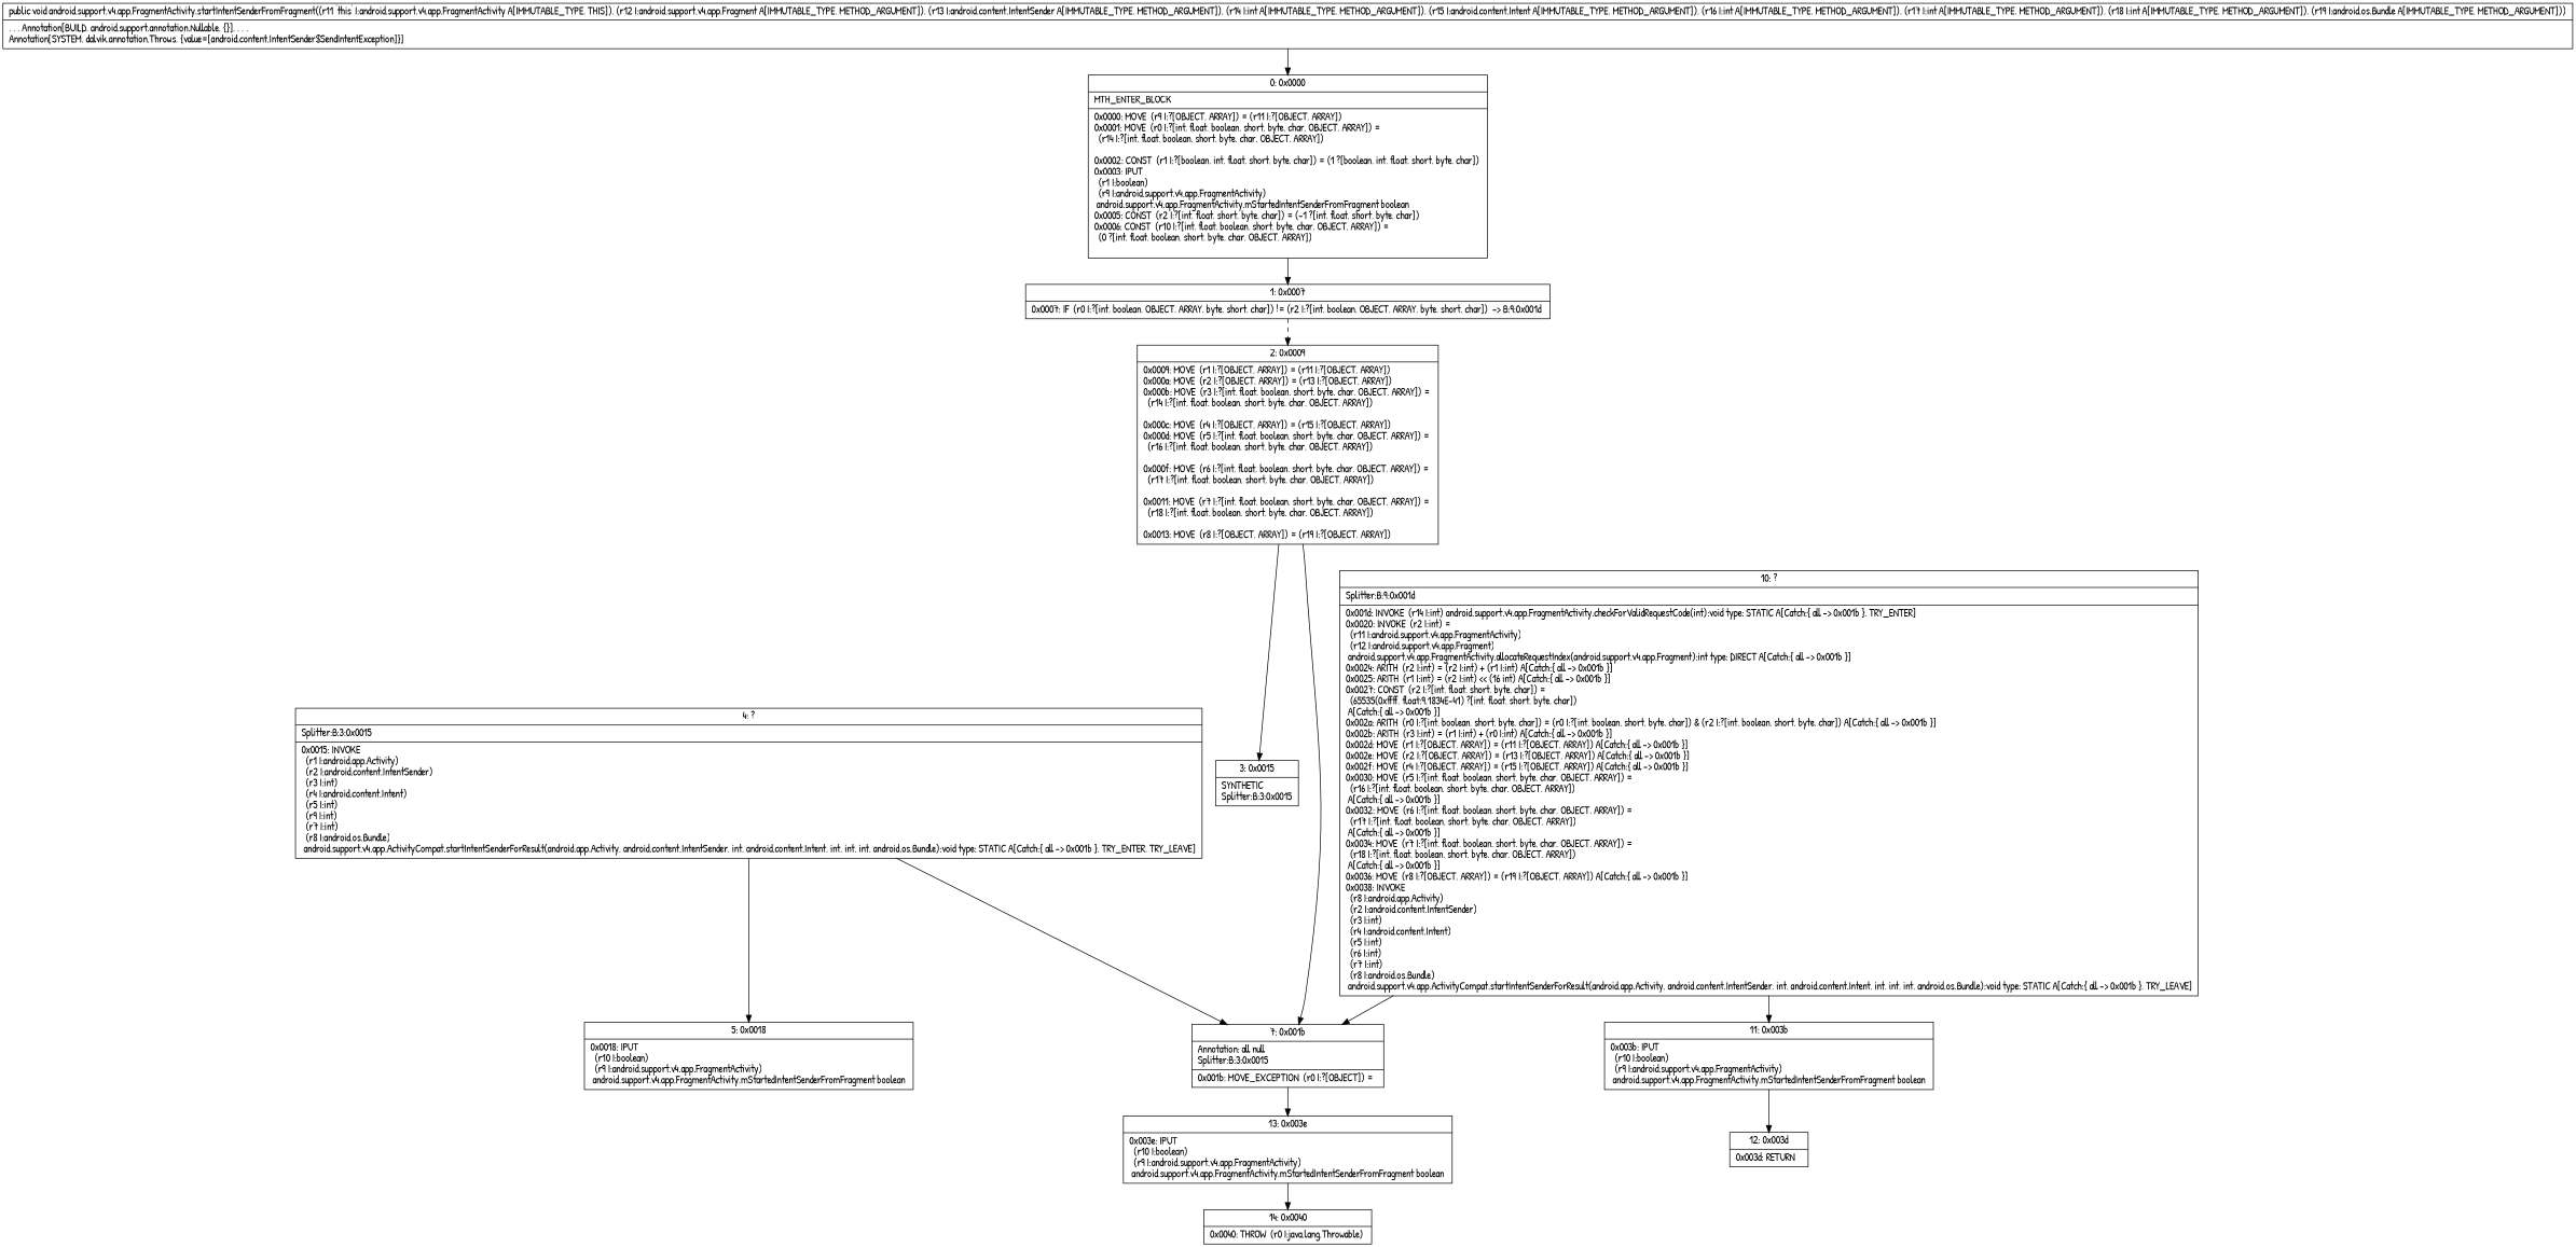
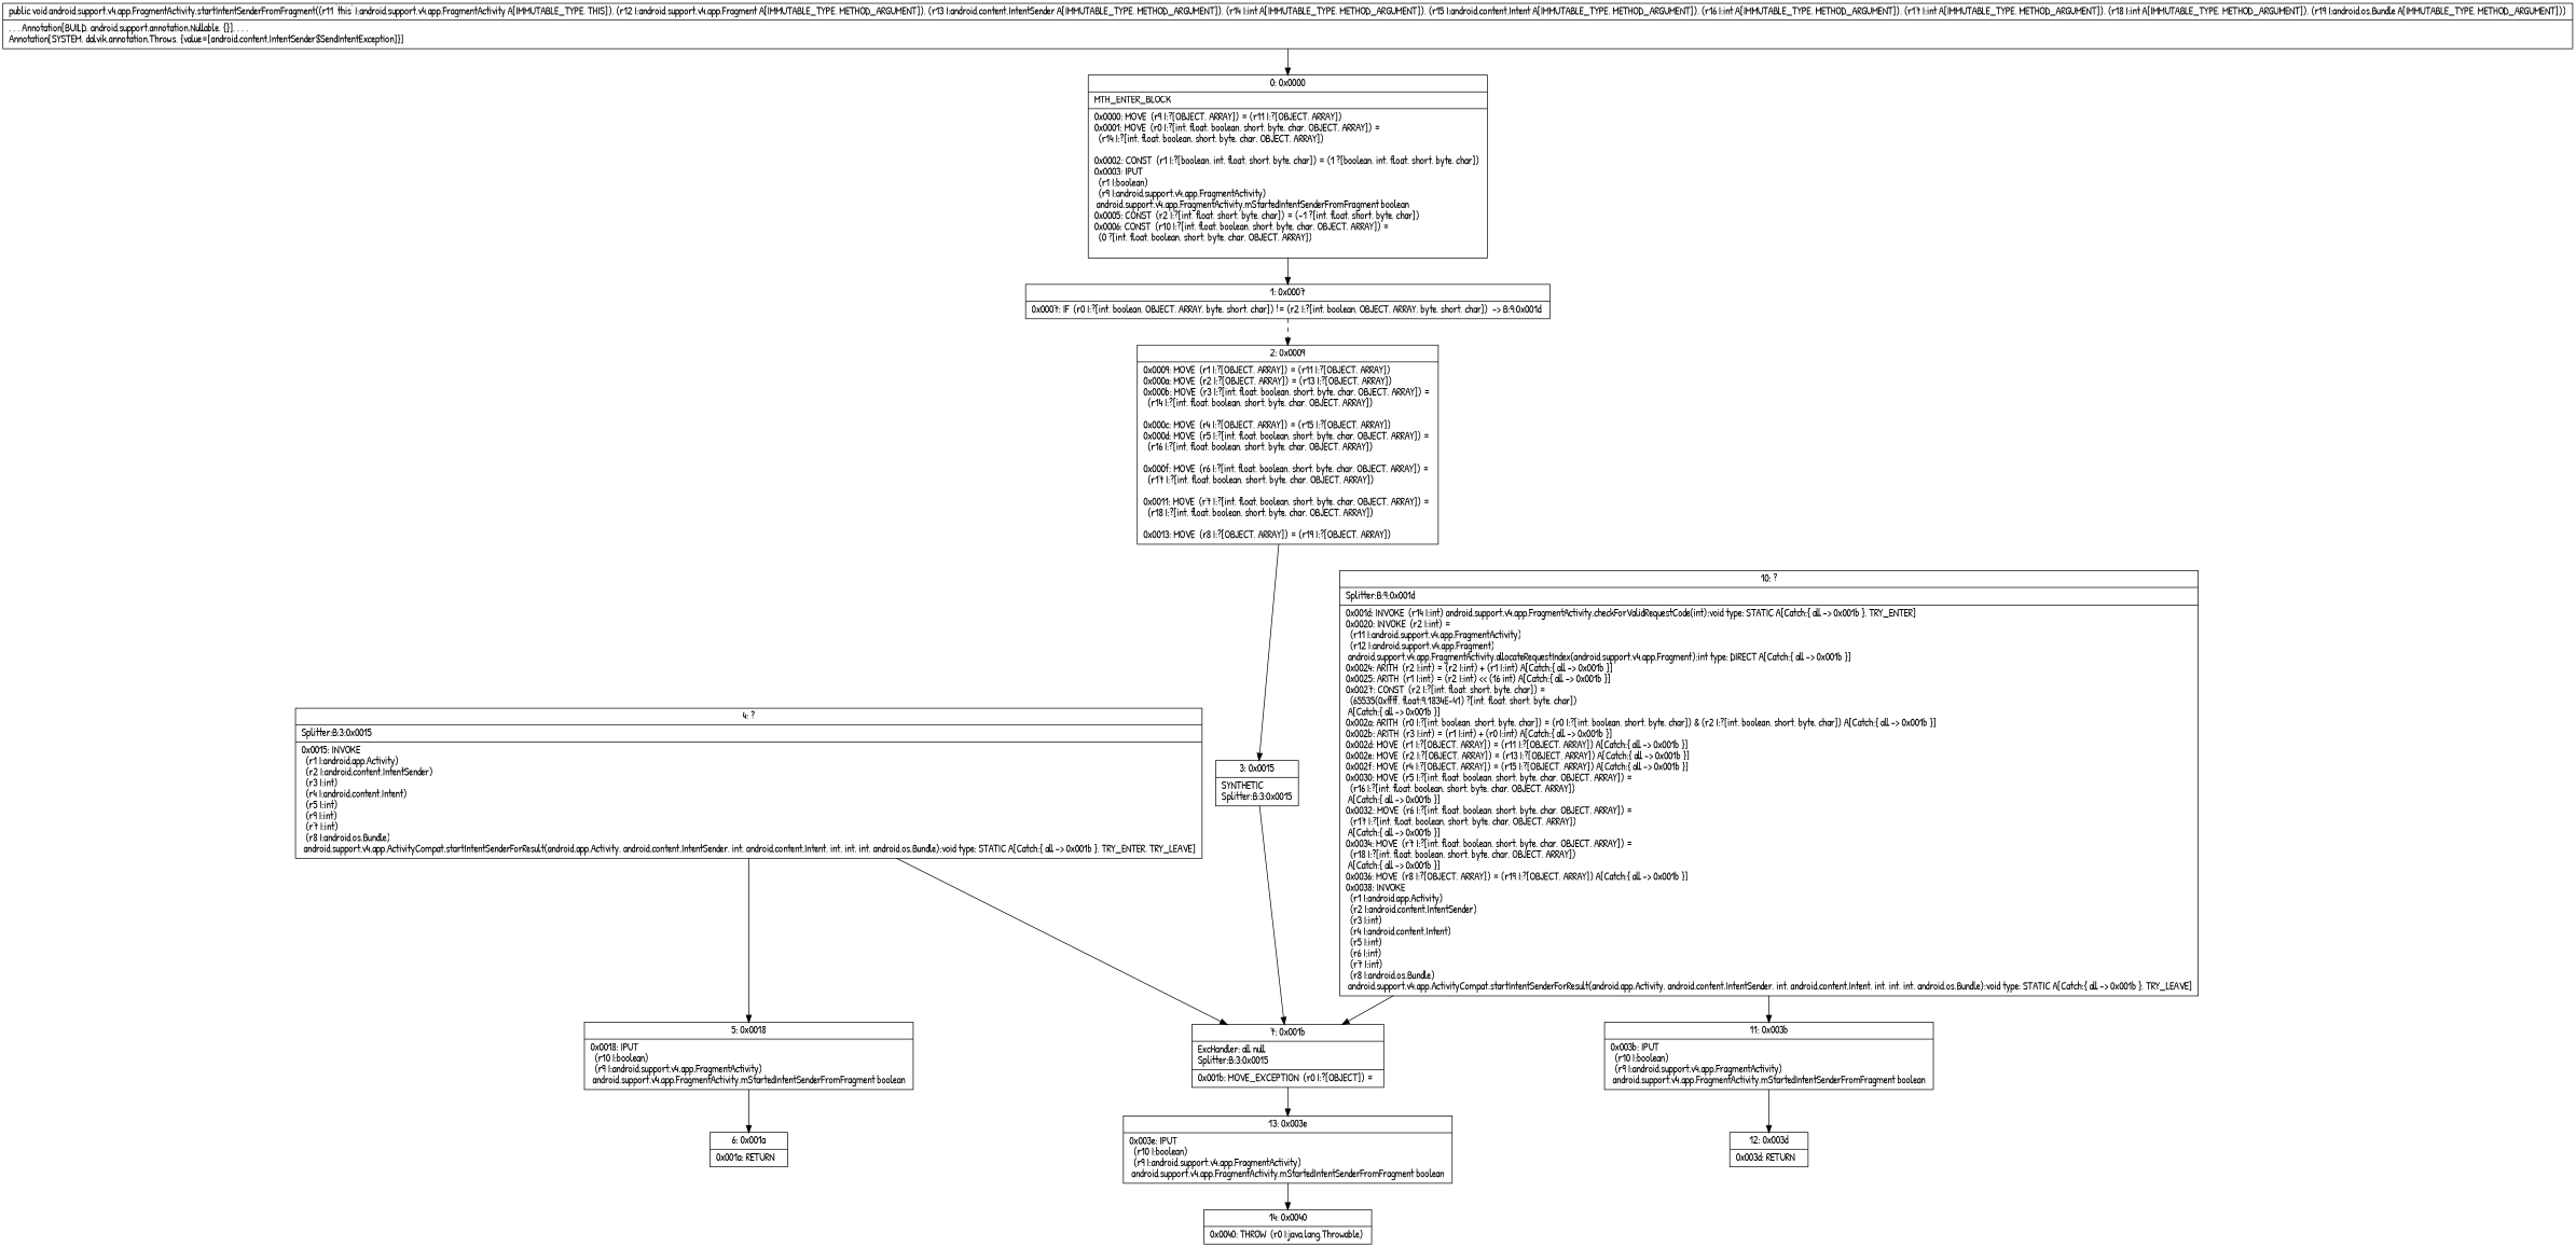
  digraph {
    fontname="Patrick Hand"
    node [fontname="Patrick Hand" shape=record]
    edge [fontname="Patrick Hand"]
    n1 [label="{0\:\ 0x0000|MTH_ENTER_BLOCK\l|0x0000: MOVE  (r9 I:?[OBJECT, ARRAY]) = (r11 I:?[OBJECT, ARRAY]) \l0x0001: MOVE  (r0 I:?[int, float, boolean, short, byte, char, OBJECT, ARRAY]) = \l  (r14 I:?[int, float, boolean, short, byte, char, OBJECT, ARRAY])\l \l0x0002: CONST  (r1 I:?[boolean, int, float, short, byte, char]) = (1 ?[boolean, int, float, short, byte, char]) \l0x0003: IPUT  \l  (r1 I:boolean)\l  (r9 I:android.support.v4.app.FragmentActivity)\l android.support.v4.app.FragmentActivity.mStartedIntentSenderFromFragment boolean \l0x0005: CONST  (r2 I:?[int, float, short, byte, char]) = (\-1 ?[int, float, short, byte, char]) \l0x0006: CONST  (r10 I:?[int, float, boolean, short, byte, char, OBJECT, ARRAY]) = \l  (0 ?[int, float, boolean, short, byte, char, OBJECT, ARRAY])\l \l}"]
    n2 [label="{1\:\ 0x0007|0x0007: IF  (r0 I:?[int, boolean, OBJECT, ARRAY, byte, short, char]) != (r2 I:?[int, boolean, OBJECT, ARRAY, byte, short, char])  \-\> B:9:0x001d \l}"]
    n3 [label="{2\:\ 0x0009|0x0009: MOVE  (r1 I:?[OBJECT, ARRAY]) = (r11 I:?[OBJECT, ARRAY]) \l0x000a: MOVE  (r2 I:?[OBJECT, ARRAY]) = (r13 I:?[OBJECT, ARRAY]) \l0x000b: MOVE  (r3 I:?[int, float, boolean, short, byte, char, OBJECT, ARRAY]) = \l  (r14 I:?[int, float, boolean, short, byte, char, OBJECT, ARRAY])\l \l0x000c: MOVE  (r4 I:?[OBJECT, ARRAY]) = (r15 I:?[OBJECT, ARRAY]) \l0x000d: MOVE  (r5 I:?[int, float, boolean, short, byte, char, OBJECT, ARRAY]) = \l  (r16 I:?[int, float, boolean, short, byte, char, OBJECT, ARRAY])\l \l0x000f: MOVE  (r6 I:?[int, float, boolean, short, byte, char, OBJECT, ARRAY]) = \l  (r17 I:?[int, float, boolean, short, byte, char, OBJECT, ARRAY])\l \l0x0011: MOVE  (r7 I:?[int, float, boolean, short, byte, char, OBJECT, ARRAY]) = \l  (r18 I:?[int, float, boolean, short, byte, char, OBJECT, ARRAY])\l \l0x0013: MOVE  (r8 I:?[OBJECT, ARRAY]) = (r19 I:?[OBJECT, ARRAY]) \l}"]
    n4 [label="{3\:\ 0x0015|SYNTHETIC\lSplitter:B:3:0x0015\l}"]
-   n5 [label="{7\:\ 0x001b|Annotation: all null\lSplitter:B:3:0x0015\l|0x001b: MOVE_EXCEPTION  (r0 I:?[OBJECT]) =  \l}"]
+   n5 [label="{7\:\ 0x001b|ExcHandler: all null\lSplitter:B:3:0x0015\l|0x001b: MOVE_EXCEPTION  (r0 I:?[OBJECT]) =  \l}"]
    n6 [label="{4\:\ ?|Splitter:B:3:0x0015\l|0x0015: INVOKE  \l  (r1 I:android.app.Activity)\l  (r2 I:android.content.IntentSender)\l  (r3 I:int)\l  (r4 I:android.content.Intent)\l  (r5 I:int)\l  (r9 I:int)\l  (r7 I:int)\l  (r8 I:android.os.Bundle)\l android.support.v4.app.ActivityCompat.startIntentSenderForResult(android.app.Activity, android.content.IntentSender, int, android.content.Intent, int, int, int, android.os.Bundle):void type: STATIC A[Catch:\{ all \-\> 0x001b \}, TRY_ENTER, TRY_LEAVE]\l}"]
    n7 [label="{5\:\ 0x0018|0x0018: IPUT  \l  (r10 I:boolean)\l  (r9 I:android.support.v4.app.FragmentActivity)\l android.support.v4.app.FragmentActivity.mStartedIntentSenderFromFragment boolean \l}"]
    n8 [label="{13\:\ 0x003e|0x003e: IPUT  \l  (r10 I:boolean)\l  (r9 I:android.support.v4.app.FragmentActivity)\l android.support.v4.app.FragmentActivity.mStartedIntentSenderFromFragment boolean \l}"]
+   n9 [label="{6\:\ 0x001a|0x001a: RETURN   \l}"]
    n10 [label="{14\:\ 0x0040|0x0040: THROW  (r0 I:java.lang.Throwable) \l}"]
-   n11 [label="{10\:\ ?|Splitter:B:9:0x001d\l|0x001d: INVOKE  (r14 I:int) android.support.v4.app.FragmentActivity.checkForValidRequestCode(int):void type: STATIC A[Catch:\{ all \-\> 0x001b \}, TRY_ENTER]\l0x0020: INVOKE  (r2 I:int) = \l  (r11 I:android.support.v4.app.FragmentActivity)\l  (r12 I:android.support.v4.app.Fragment)\l android.support.v4.app.FragmentActivity.allocateRequestIndex(android.support.v4.app.Fragment):int type: DIRECT A[Catch:\{ all \-\> 0x001b \}]\l0x0024: ARITH  (r2 I:int) = (r2 I:int) + (r1 I:int) A[Catch:\{ all \-\> 0x001b \}]\l0x0025: ARITH  (r1 I:int) = (r2 I:int) \<\< (16 int) A[Catch:\{ all \-\> 0x001b \}]\l0x0027: CONST  (r2 I:?[int, float, short, byte, char]) = \l  (65535(0xffff, float:9.1834E\-41) ?[int, float, short, byte, char])\l A[Catch:\{ all \-\> 0x001b \}]\l0x002a: ARITH  (r0 I:?[int, boolean, short, byte, char]) = (r0 I:?[int, boolean, short, byte, char]) & (r2 I:?[int, boolean, short, byte, char]) A[Catch:\{ all \-\> 0x001b \}]\l0x002b: ARITH  (r3 I:int) = (r1 I:int) + (r0 I:int) A[Catch:\{ all \-\> 0x001b \}]\l0x002d: MOVE  (r1 I:?[OBJECT, ARRAY]) = (r11 I:?[OBJECT, ARRAY]) A[Catch:\{ all \-\> 0x001b \}]\l0x002e: MOVE  (r2 I:?[OBJECT, ARRAY]) = (r13 I:?[OBJECT, ARRAY]) A[Catch:\{ all \-\> 0x001b \}]\l0x002f: MOVE  (r4 I:?[OBJECT, ARRAY]) = (r15 I:?[OBJECT, ARRAY]) A[Catch:\{ all \-\> 0x001b \}]\l0x0030: MOVE  (r5 I:?[int, float, boolean, short, byte, char, OBJECT, ARRAY]) = \l  (r16 I:?[int, float, boolean, short, byte, char, OBJECT, ARRAY])\l A[Catch:\{ all \-\> 0x001b \}]\l0x0032: MOVE  (r6 I:?[int, float, boolean, short, byte, char, OBJECT, ARRAY]) = \l  (r17 I:?[int, float, boolean, short, byte, char, OBJECT, ARRAY])\l A[Catch:\{ all \-\> 0x001b \}]\l0x0034: MOVE  (r7 I:?[int, float, boolean, short, byte, char, OBJECT, ARRAY]) = \l  (r18 I:?[int, float, boolean, short, byte, char, OBJECT, ARRAY])\l A[Catch:\{ all \-\> 0x001b \}]\l0x0036: MOVE  (r8 I:?[OBJECT, ARRAY]) = (r19 I:?[OBJECT, ARRAY]) A[Catch:\{ all \-\> 0x001b \}]\l0x0038: INVOKE  \l  (r8 I:android.app.Activity)\l  (r2 I:android.content.IntentSender)\l  (r3 I:int)\l  (r4 I:android.content.Intent)\l  (r5 I:int)\l  (r6 I:int)\l  (r7 I:int)\l  (r8 I:android.os.Bundle)\l android.support.v4.app.ActivityCompat.startIntentSenderForResult(android.app.Activity, android.content.IntentSender, int, android.content.Intent, int, int, int, android.os.Bundle):void type: STATIC A[Catch:\{ all \-\> 0x001b \}, TRY_LEAVE]\l}"]
+   n11 [label="{10\:\ ?|Splitter:B:9:0x001d\l|0x001d: INVOKE  (r14 I:int) android.support.v4.app.FragmentActivity.checkForValidRequestCode(int):void type: STATIC A[Catch:\{ all \-\> 0x001b \}, TRY_ENTER]\l0x0020: INVOKE  (r2 I:int) = \l  (r11 I:android.support.v4.app.FragmentActivity)\l  (r12 I:android.support.v4.app.Fragment)\l android.support.v4.app.FragmentActivity.allocateRequestIndex(android.support.v4.app.Fragment):int type: DIRECT A[Catch:\{ all \-\> 0x001b \}]\l0x0024: ARITH  (r2 I:int) = (r2 I:int) + (r1 I:int) A[Catch:\{ all \-\> 0x001b \}]\l0x0025: ARITH  (r1 I:int) = (r2 I:int) \<\< (16 int) A[Catch:\{ all \-\> 0x001b \}]\l0x0027: CONST  (r2 I:?[int, float, short, byte, char]) = \l  (65535(0xffff, float:9.1834E\-41) ?[int, float, short, byte, char])\l A[Catch:\{ all \-\> 0x001b \}]\l0x002a: ARITH  (r0 I:?[int, boolean, short, byte, char]) = (r0 I:?[int, boolean, short, byte, char]) & (r2 I:?[int, boolean, short, byte, char]) A[Catch:\{ all \-\> 0x001b \}]\l0x002b: ARITH  (r3 I:int) = (r1 I:int) + (r0 I:int) A[Catch:\{ all \-\> 0x001b \}]\l0x002d: MOVE  (r1 I:?[OBJECT, ARRAY]) = (r11 I:?[OBJECT, ARRAY]) A[Catch:\{ all \-\> 0x001b \}]\l0x002e: MOVE  (r2 I:?[OBJECT, ARRAY]) = (r13 I:?[OBJECT, ARRAY]) A[Catch:\{ all \-\> 0x001b \}]\l0x002f: MOVE  (r4 I:?[OBJECT, ARRAY]) = (r15 I:?[OBJECT, ARRAY]) A[Catch:\{ all \-\> 0x001b \}]\l0x0030: MOVE  (r5 I:?[int, float, boolean, short, byte, char, OBJECT, ARRAY]) = \l  (r16 I:?[int, float, boolean, short, byte, char, OBJECT, ARRAY])\l A[Catch:\{ all \-\> 0x001b \}]\l0x0032: MOVE  (r6 I:?[int, float, boolean, short, byte, char, OBJECT, ARRAY]) = \l  (r17 I:?[int, float, boolean, short, byte, char, OBJECT, ARRAY])\l A[Catch:\{ all \-\> 0x001b \}]\l0x0034: MOVE  (r7 I:?[int, float, boolean, short, byte, char, OBJECT, ARRAY]) = \l  (r18 I:?[int, float, boolean, short, byte, char, OBJECT, ARRAY])\l A[Catch:\{ all \-\> 0x001b \}]\l0x0036: MOVE  (r8 I:?[OBJECT, ARRAY]) = (r19 I:?[OBJECT, ARRAY]) A[Catch:\{ all \-\> 0x001b \}]\l0x0038: INVOKE  \l  (r1 I:android.app.Activity)\l  (r2 I:android.content.IntentSender)\l  (r3 I:int)\l  (r4 I:android.content.Intent)\l  (r5 I:int)\l  (r6 I:int)\l  (r7 I:int)\l  (r8 I:android.os.Bundle)\l android.support.v4.app.ActivityCompat.startIntentSenderForResult(android.app.Activity, android.content.IntentSender, int, android.content.Intent, int, int, int, android.os.Bundle):void type: STATIC A[Catch:\{ all \-\> 0x001b \}, TRY_LEAVE]\l}"]
    n12 [label="{11\:\ 0x003b|0x003b: IPUT  \l  (r10 I:boolean)\l  (r9 I:android.support.v4.app.FragmentActivity)\l android.support.v4.app.FragmentActivity.mStartedIntentSenderFromFragment boolean \l}"]
    n13 [label="{12\:\ 0x003d|0x003d: RETURN   \l}"]
    n14 [label="{public void android.support.v4.app.FragmentActivity.startIntentSenderFromFragment((r11 'this' I:android.support.v4.app.FragmentActivity A[IMMUTABLE_TYPE, THIS]), (r12 I:android.support.v4.app.Fragment A[IMMUTABLE_TYPE, METHOD_ARGUMENT]), (r13 I:android.content.IntentSender A[IMMUTABLE_TYPE, METHOD_ARGUMENT]), (r14 I:int A[IMMUTABLE_TYPE, METHOD_ARGUMENT]), (r15 I:android.content.Intent A[IMMUTABLE_TYPE, METHOD_ARGUMENT]), (r16 I:int A[IMMUTABLE_TYPE, METHOD_ARGUMENT]), (r17 I:int A[IMMUTABLE_TYPE, METHOD_ARGUMENT]), (r18 I:int A[IMMUTABLE_TYPE, METHOD_ARGUMENT]), (r19 I:android.os.Bundle A[IMMUTABLE_TYPE, METHOD_ARGUMENT]))  | , , , Annotation[BUILD, android.support.annotation.Nullable, \{\}], , , , \lAnnotation[SYSTEM, dalvik.annotation.Throws, \{value=[android.content.IntentSender$SendIntentException]\}]\l}"]
    n1 -> n2
    n2 -> n3 [style=dashed]
    n3 -> n4
-   n3 -> n5
+   n4 -> n5
    n5 -> n8
    n6 -> n5
    n6 -> n7
+   n7 -> n9
    n8 -> n10
    n11 -> n5
    n11 -> n12
    n12 -> n13
    n14 -> n1
  }
